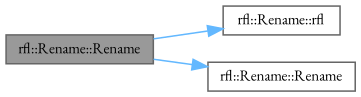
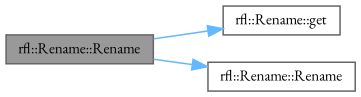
  digraph {
    rankdir=LR
    fontname="EB Garamond"
    node [color=grey40 fillcolor=white fontname="EB Garamond" fontsize=10 shape=box style=filled]
    edge [color=steelblue1 fontname="EB Garamond" fontsize=10 labelfontname=Helvetica labelfontsize=10 style=solid]
    n1 [color=gray40 fillcolor=grey60 fontcolor=black height=0.2 label="rfl::Rename::Rename" width=0.4]
-   n2 [height=0.2 label="rfl::Rename::rfl" width=0.4]
+   n2 [height=0.2 label="rfl::Rename::get" width=0.4]
    n3 [height=0.2 label="rfl::Rename::Rename" width=0.4]
    n1 -> n2
    n1 -> n3
  }
